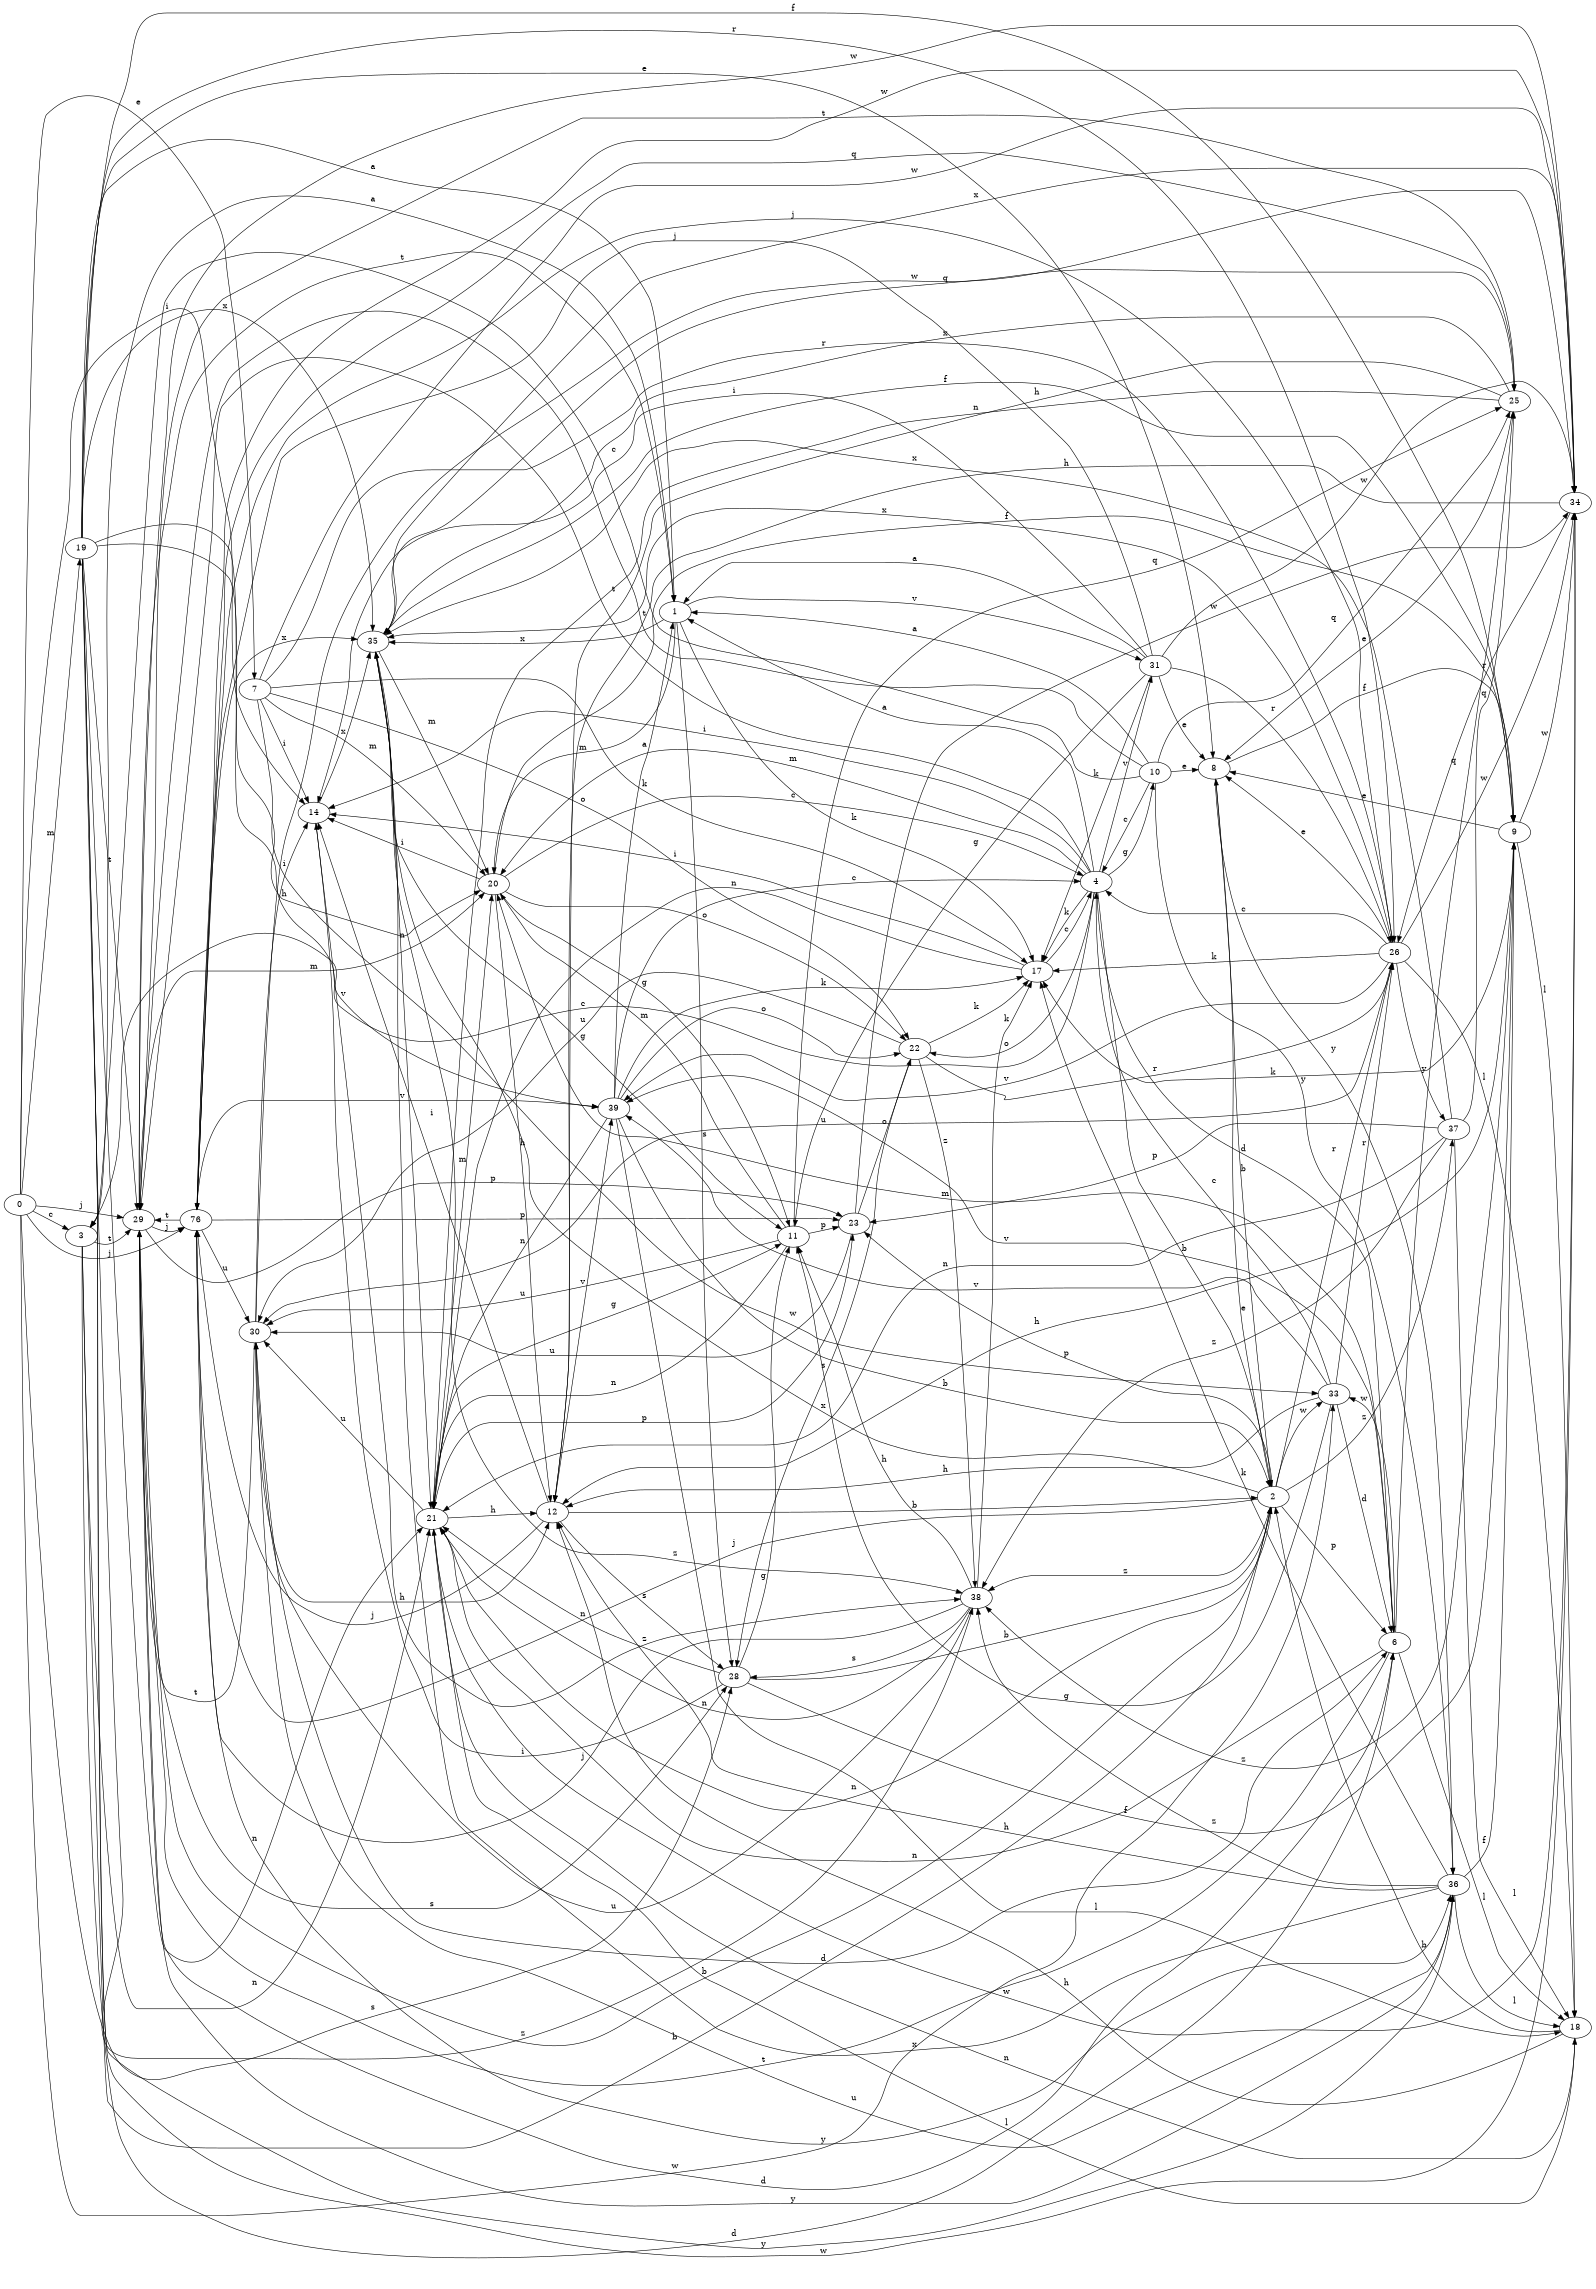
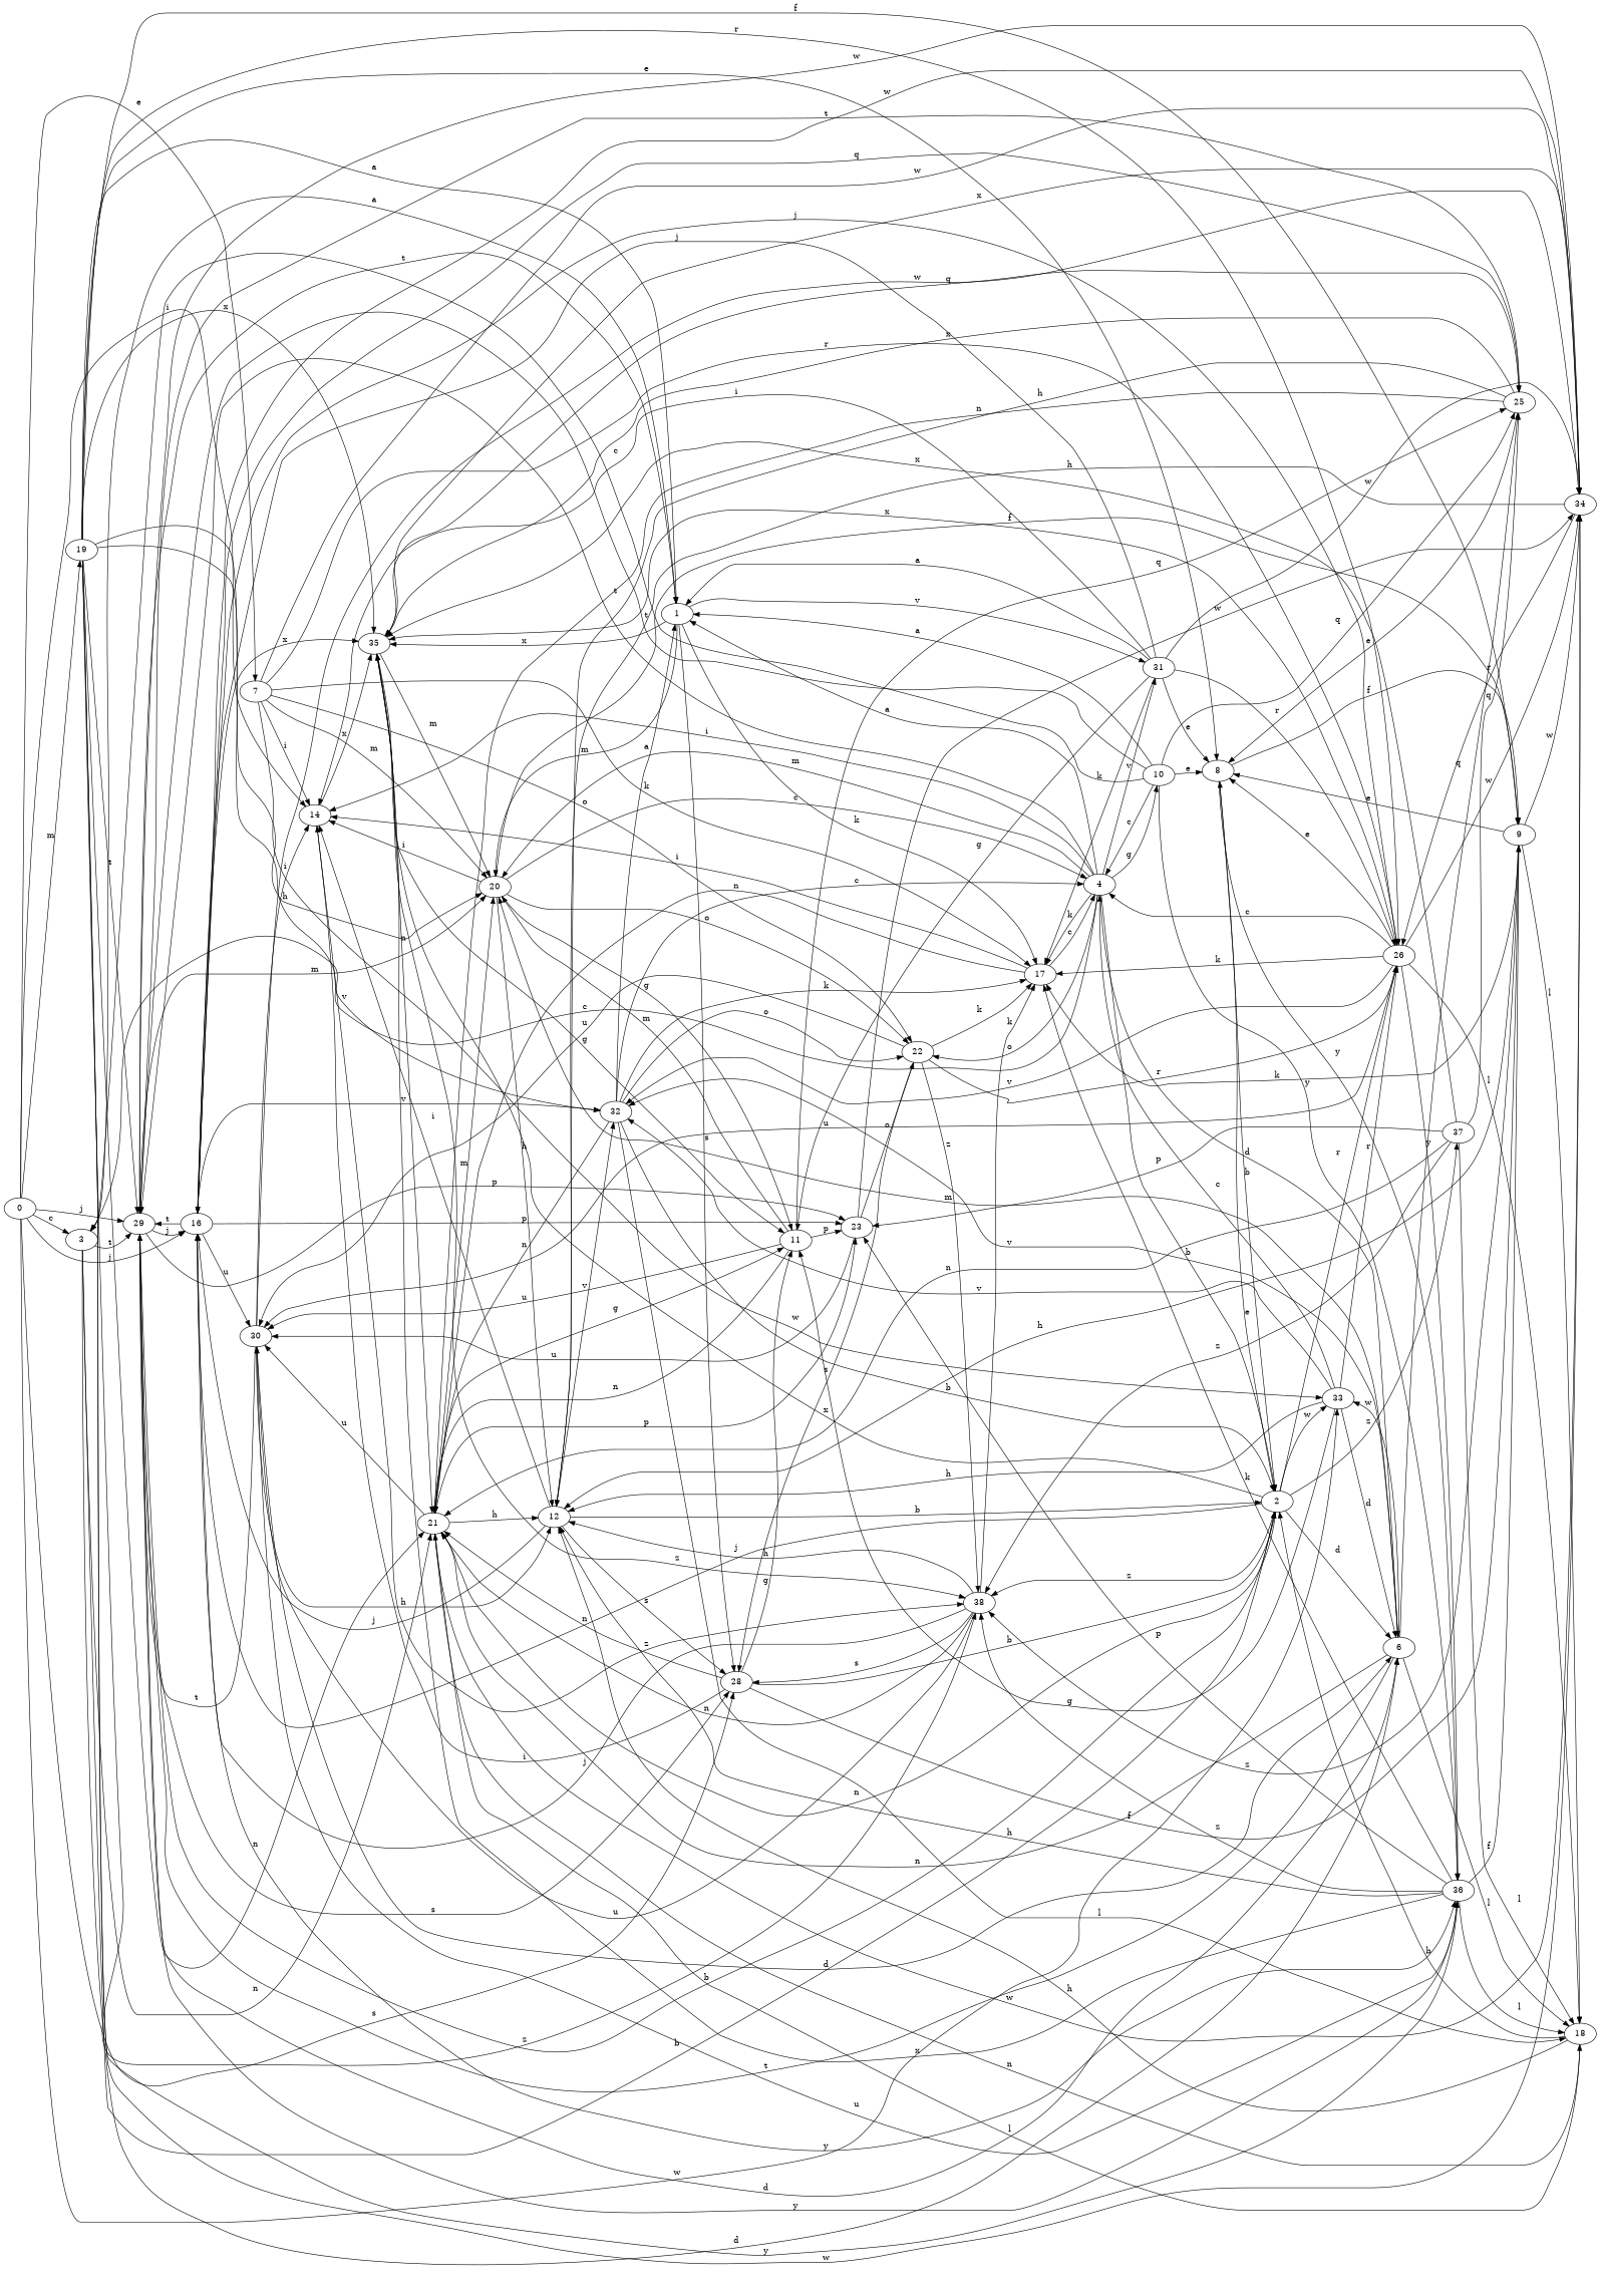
  strict digraph {
    rankdir=LR
    0
    3
    7
    14
-   16 [label=76]
+   16
    19
    28
    29
    33
    1
    2
    6
    21
    17
    20
    26
    22
    34
    35
    38
    25
-   32 [label=39]
+   32
    36
    23
    30
    8
    9
    11
    4
    12
    31
    37
    18
    10
    0 -> 3 [label=c]
    0 -> 7 [label=e]
    0 -> 14 [label=i]
    0 -> 16 [label=j]
    0 -> 19 [label=m]
    0 -> 28 [label=s]
    0 -> 29 [label=j]
    0 -> 33 [label=w]
    3 -> 29 [label=t]
    3 -> 1 [label=a]
    3 -> 2 [label=b]
    3 -> 6 [label=d]
    3 -> 21 [label=n]
    7 -> 14 [label=i]
    7 -> 33 [label=w]
    7 -> 17 [label=k]
    7 -> 20 [label=m]
    7 -> 26 [label=r]
    7 -> 22 [label=o]
    7 -> 34 [label=w]
    14 -> 35 [label=x]
    14 -> 38 [label=z]
    16 -> 29 [label=t]
    16 -> 34 [label=w]
    16 -> 35 [label=x]
    16 -> 25 [label=q]
    16 -> 32 [label=v]
    16 -> 36 [label=y]
    16 -> 23 [label=p]
    16 -> 30 [label=u]
    19 -> 29 [label=t]
    19 -> 1 [label=a]
    19 -> 21 [label=n]
    19 -> 20 [label=h]
    19 -> 26 [label=r]
    19 -> 34 [label=w]
    19 -> 35 [label=x]
    19 -> 38 [label=z]
    19 -> 32 [label=v]
    19 -> 36 [label=y]
    19 -> 8 [label=e]
    19 -> 9 [label=f]
    28 -> 14 [label=i]
    28 -> 2 [label=b]
    28 -> 21 [label=n]
    28 -> 9 [label=f]
    28 -> 11 [label=g]
    29 -> 16 [label=j]
    29 -> 28 [label=s]
    29 -> 2 [label=b]
    29 -> 6 [label=d]
    29 -> 20 [label=m]
    29 -> 34 [label=w]
    29 -> 36 [label=y]
    29 -> 23 [label=p]
    33 -> 6 [label=d]
    33 -> 26 [label=r]
    33 -> 32 [label=v]
    33 -> 11 [label=g]
    33 -> 4 [label=c]
    33 -> 12 [label=h]
    1 -> 28 [label=s]
    1 -> 29 [label=t]
    1 -> 17 [label=k]
    1 -> 20 [label=m]
    1 -> 35 [label=x]
    1 -> 31 [label=v]
    2 -> 16 [label=j]
    2 -> 33 [label=w]
-   2 -> 6 [label=p]
+   2 -> 6 [label=d]
    2 -> 21 [label=n]
    2 -> 26 [label=r]
    2 -> 35 [label=x]
    2 -> 38 [label=z]
    2 -> 8 [label=e]
    2 -> 37 [label=z]
    6 -> 29 [label=t]
    6 -> 33 [label=w]
    6 -> 21 [label=n]
    6 -> 20 [label=m]
    6 -> 25 [label=q]
    6 -> 32 [label=v]
    6 -> 18 [label=l]
    21 -> 20 [label=m]
    21 -> 34 [label=w]
    21 -> 23 [label=p]
    21 -> 30 [label=u]
    21 -> 11 [label=g]
    21 -> 12 [label=h]
    21 -> 18 [label=l]
    17 -> 14 [label=i]
    17 -> 21 [label=n]
    17 -> 4 [label=c]
    20 -> 14 [label=i]
    20 -> 22 [label=o]
    20 -> 9 [label=f]
    20 -> 11 [label=g]
    20 -> 4 [label=c]
    20 -> 12 [label=h]
    26 -> 16 [label=j]
    26 -> 17 [label=k]
    26 -> 34 [label=w]
    26 -> 35 [label=x]
    26 -> 32 [label=v]
-   26 -> 37 [label=y]
+   26 -> 36 [label=y]
    26 -> 30 [label=u]
    26 -> 8 [label=e]
    26 -> 4 [label=c]
    26 -> 18 [label=l]
    22 -> 28 [label=s]
    22 -> 17 [label=k]
    22 -> 26 [label=r]
    22 -> 38 [label=z]
    22 -> 30 [label=u]
    34 -> 26 [label=r]
    34 -> 35 [label=x]
    34 -> 12 [label=h]
    35 -> 21 [label=n]
    35 -> 20 [label=m]
    35 -> 38 [label=z]
    35 -> 25 [label=q]
-   35 -> 9 [label=f]
    35 -> 11 [label=g]
    38 -> 16 [label=j]
    38 -> 28 [label=s]
    38 -> 21 [label=n]
    38 -> 17 [label=k]
    38 -> 30 [label=u]
-   38 -> 11 [label=h]
+   38 -> 12 [label=h]
    25 -> 29 [label=t]
    25 -> 21 [label=n]
    25 -> 35 [label=x]
    25 -> 8 [label=e]
    25 -> 12 [label=h]
    32 -> 1 [label=a]
    32 -> 2 [label=b]
    32 -> 21 [label=n]
    32 -> 17 [label=k]
    32 -> 22 [label=o]
    32 -> 4 [label=c]
    32 -> 18 [label=l]
    36 -> 17 [label=k]
    36 -> 35 [label=x]
    36 -> 38 [label=z]
-   2 -> 23 [label=p]
+   36 -> 23 [label=p]
    36 -> 30 [label=u]
    36 -> 9 [label=f]
    36 -> 12 [label=h]
    36 -> 18 [label=l]
    23 -> 22 [label=o]
    23 -> 34 [label=w]
    23 -> 30 [label=u]
    30 -> 14 [label=i]
    30 -> 29 [label=t]
    30 -> 6 [label=d]
    30 -> 34 [label=w]
    30 -> 12 [label=h]
    8 -> 2 [label=b]
    8 -> 36 [label=y]
    8 -> 9 [label=f]
    9 -> 17 [label=k]
    9 -> 34 [label=w]
    9 -> 38 [label=z]
    9 -> 8 [label=e]
    9 -> 12 [label=h]
    9 -> 18 [label=l]
    11 -> 21 [label=n]
    11 -> 20 [label=m]
    11 -> 25 [label=q]
    11 -> 23 [label=p]
    11 -> 30 [label=u]
    4 -> 3 [label=c]
    4 -> 14 [label=i]
    4 -> 29 [label=t]
    4 -> 1 [label=a]
    4 -> 2 [label=b]
    4 -> 6 [label=d]
    4 -> 17 [label=k]
    4 -> 20 [label=m]
    4 -> 22 [label=o]
    4 -> 31 [label=v]
    4 -> 10 [label=g]
    12 -> 14 [label=i]
    12 -> 16 [label=j]
    12 -> 28 [label=s]
    12 -> 2 [label=b]
    12 -> 32 [label=v]
    31 -> 14 [label=i]
    31 -> 16 [label=j]
    31 -> 1 [label=a]
    31 -> 17 [label=k]
    31 -> 26 [label=r]
    31 -> 34 [label=w]
    31 -> 8 [label=e]
    31 -> 11 [label=g]
    37 -> 21 [label=n]
    37 -> 35 [label=x]
    37 -> 38 [label=z]
    37 -> 25 [label=q]
    37 -> 23 [label=p]
    37 -> 18 [label=l]
    18 -> 2 [label=b]
    18 -> 21 [label=n]
    18 -> 12 [label=h]
    10 -> 3 [label=c]
    10 -> 29 [label=t]
    10 -> 1 [label=a]
    10 -> 25 [label=q]
    10 -> 36 [label=y]
    10 -> 8 [label=e]
    10 -> 4 [label=c]
  }
